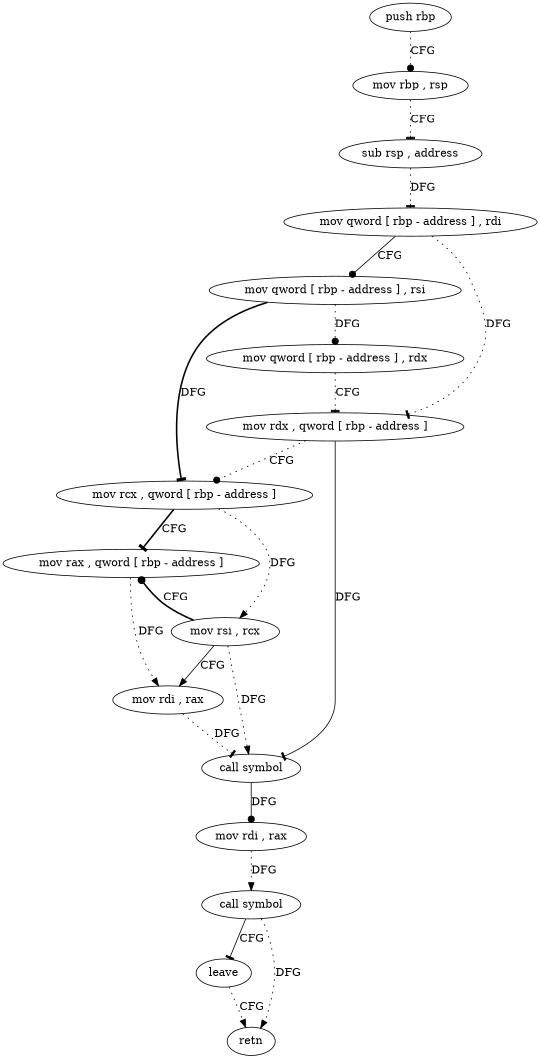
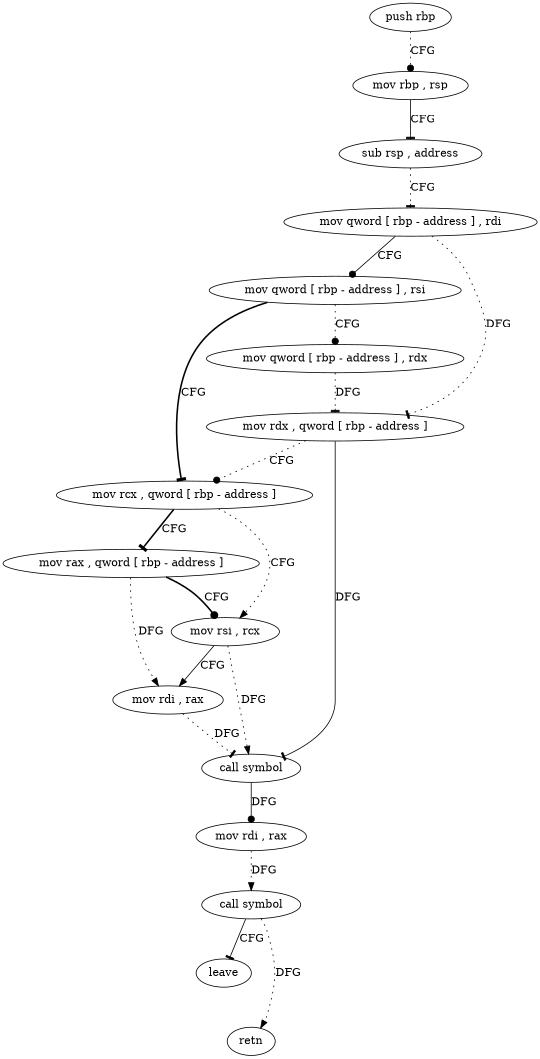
  digraph {
    edge [arrowhead=tee style=dotted]
    n1 [label="push rbp"]
    n2 [label="mov rbp , rsp"]
    n3 [label="sub rsp , address"]
    n4 [label="mov qword [ rbp - address ] , rdi"]
    n5 [label="mov qword [ rbp - address ] , rsi"]
    n6 [label="mov rdx , qword [ rbp - address ]"]
    n7 [label="mov qword [ rbp - address ] , rdx"]
    n8 [label="mov rcx , qword [ rbp - address ]"]
    n9 [label="mov rax , qword [ rbp - address ]"]
    n10 [label="mov rsi , rcx"]
    n11 [label="mov rdi , rax"]
    n12 [label="call symbol"]
    n13 [label="mov rdi , rax"]
    n14 [label="call symbol"]
    n15 [label=leave]
    n16 [label=retn]
    n1 -> n2 [arrowhead=dot label=CFG]
-   n2 -> n3 [label=CFG]
-   n3 -> n4 [label=DFG]
+   n2 -> n3 [label=CFG style=solid]
+   n3 -> n4 [label=CFG]
    n4 -> n5 [arrowhead=dot label=CFG style=solid]
    n4 -> n6 [label=DFG]
-   n5 -> n7 [arrowhead=dot label=DFG]
-   n5 -> n8 [label=DFG style=bold]
+   n5 -> n7 [arrowhead=dot label=CFG]
+   n5 -> n8 [label=CFG style=bold]
    n6 -> n8 [arrowhead=dot label=CFG]
    n6 -> n12 [label=DFG style=solid]
-   n7 -> n6 [label=CFG]
+   n7 -> n6 [label=DFG]
    n8 -> n9 [label=CFG style=bold]
-   n8 -> n10 [arrowhead=normal label=DFG]
-   n10 -> n9 [arrowhead=dot label=CFG style=bold]
+   n8 -> n10 [arrowhead=normal label=CFG]
+   n9 -> n10 [arrowhead=dot label=CFG style=bold]
    n9 -> n11 [arrowhead=normal label=DFG]
    n10 -> n11 [arrowhead=normal label=CFG style=solid]
    n10 -> n12 [arrowhead=normal label=DFG]
    n11 -> n12 [label=DFG]
    n12 -> n13 [arrowhead=dot label=DFG style=solid]
    n13 -> n14 [arrowhead=normal label=DFG]
    n14 -> n15 [label=CFG style=solid]
    n14 -> n16 [arrowhead=normal label=DFG]
-   n15 -> n16 [arrowhead=normal label=CFG]
  }
